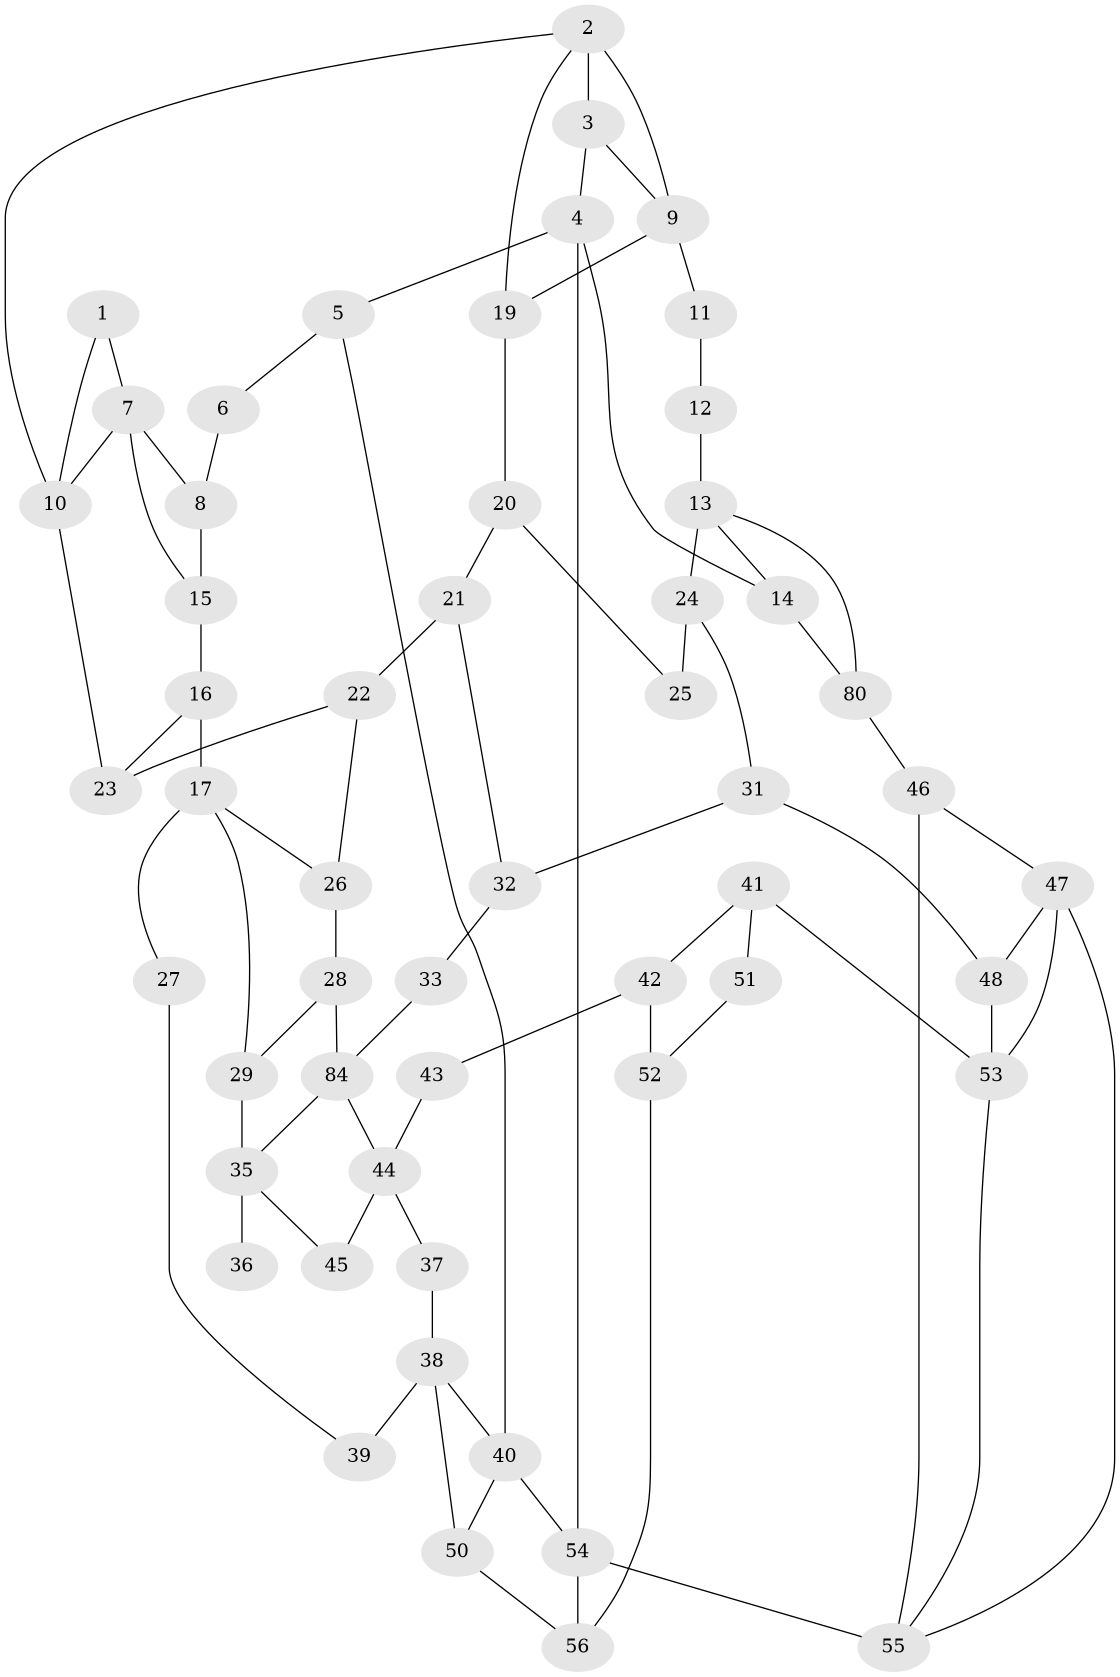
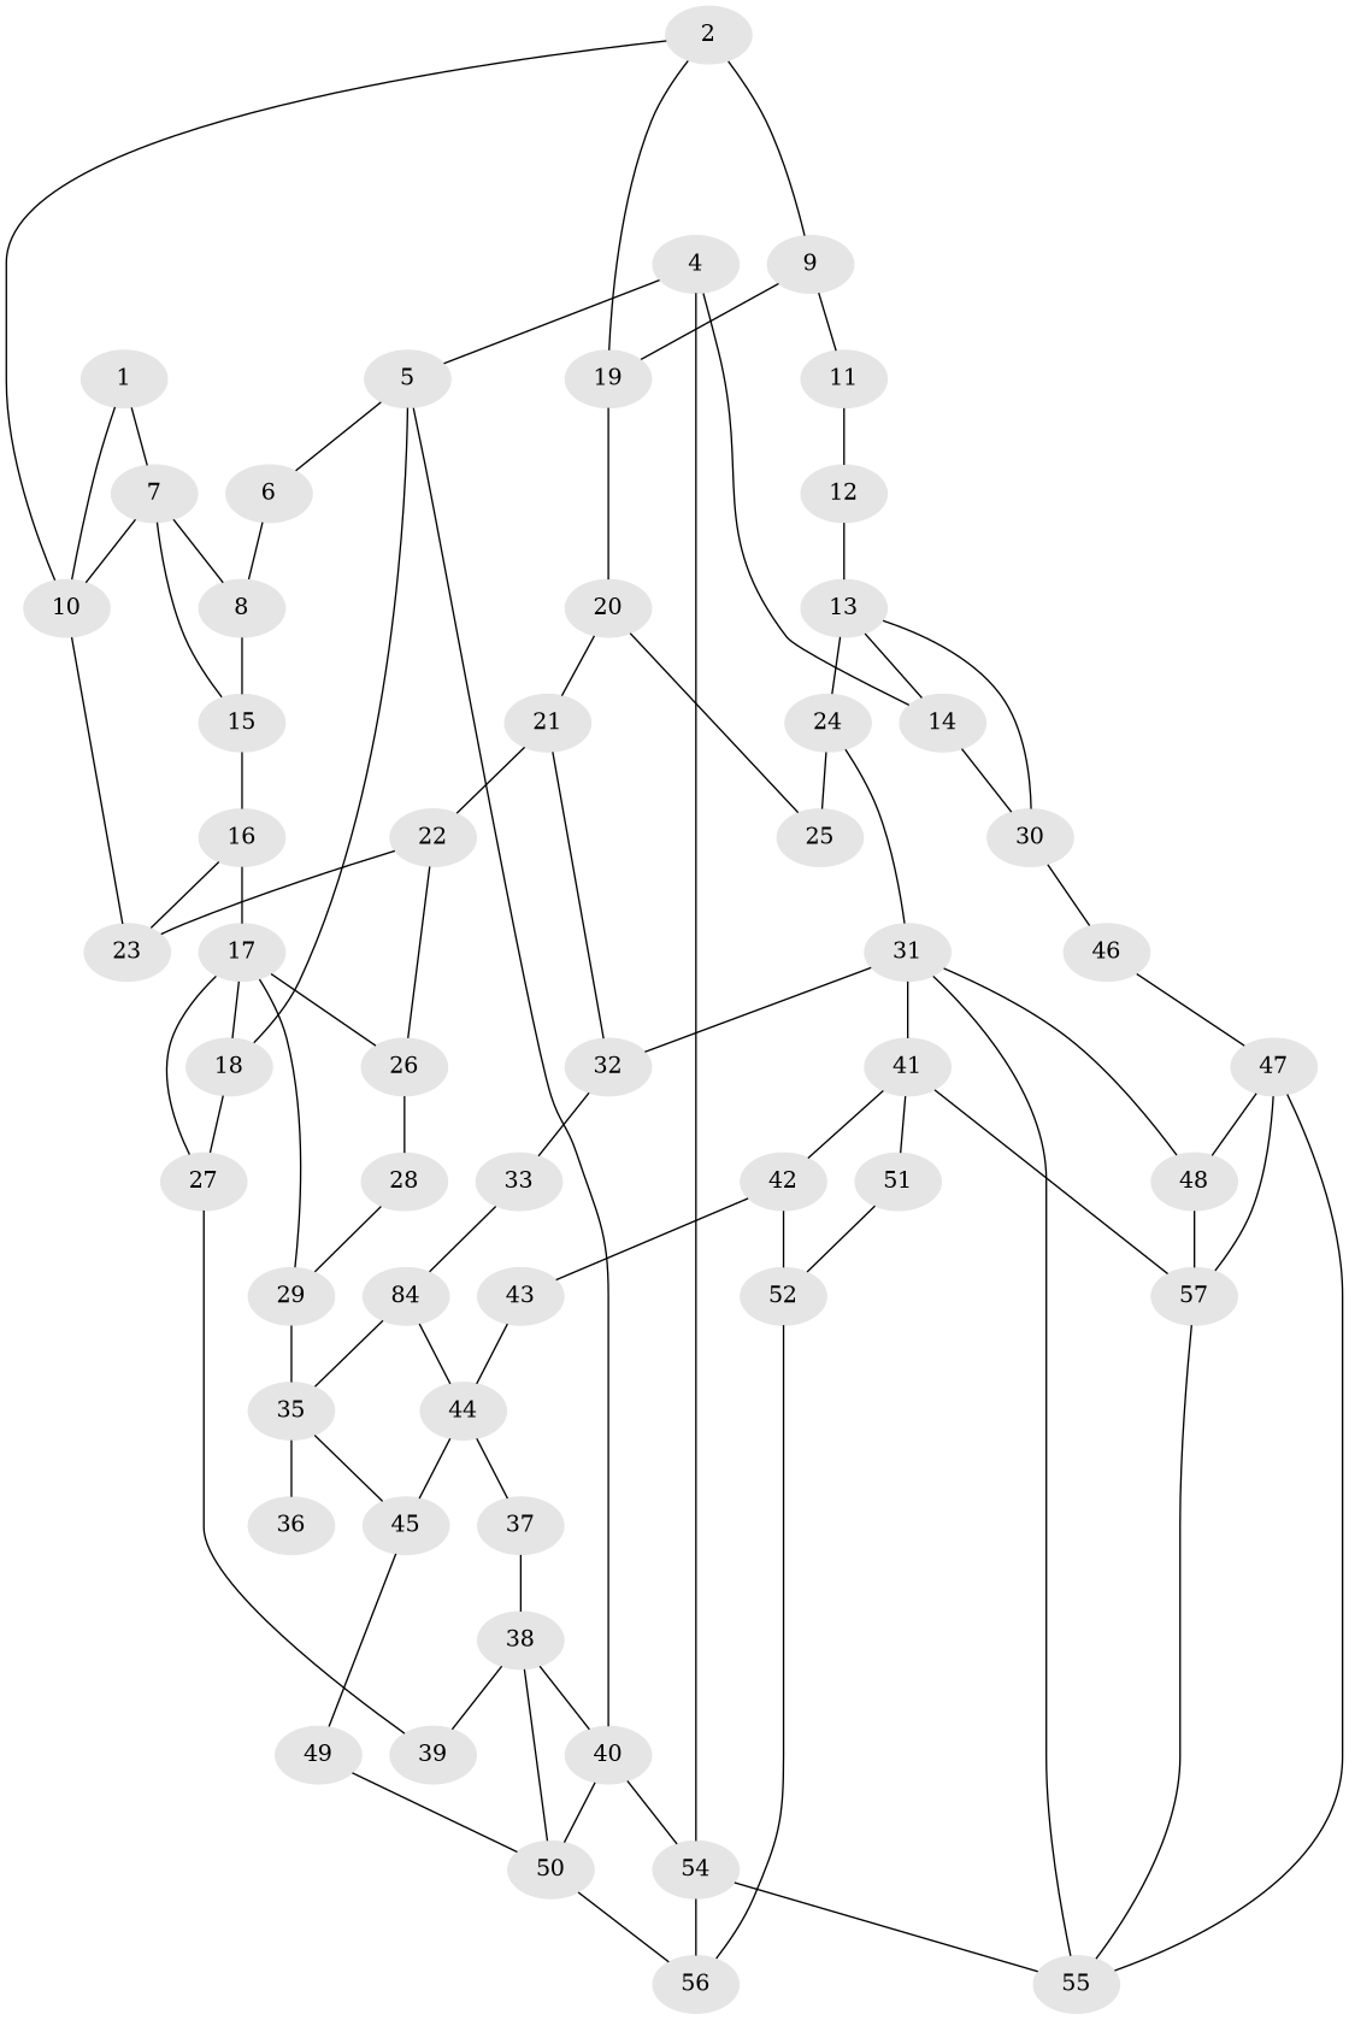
  graph {
    node [color=gray90 style=filled]
    edge [weight=1.0]
    1
    7
    10
    2
-   3
    9
    19
    8
    15
    23
    4
    11
    20
    5
    14
    54
    6
+   18
    40
-   30 [label=80]
+   30
    55
    56
    27
    50
    16
    12
    13
    24
    25
    31
    46
    17
    26
    29
    28
    39
    35
    21
    22
    32
    33
    41
    48
    n44 [label=84]
    44
    36
    45
    47
    42
    51
-   53
+   53 [label=57]
    37
+   49
    38
    43
    52
    1 -- 7
    1 -- 10
    7 -- 10
    7 -- 8 [weight=2.0]
    7 -- 15
    10 -- 23
    2 -- 10
-   2 -- 3
    2 -- 9 [weight=2.0]
    2 -- 19
-   3 -- 9
-   3 -- 4
    9 -- 19
    9 -- 11 [weight=2.0]
    19 -- 20
    8 -- 15 [weight=2.0]
    15 -- 16 [weight=2.0]
    4 -- 5
    4 -- 14
    4 -- 54
    11 -- 12
    20 -- 25
    20 -- 21
    5 -- 6
+   5 -- 18
    5 -- 40
    14 -- 30
    54 -- 55 [weight=2.0]
    54 -- 56
    6 -- 8 [weight=2.0]
+   18 -- 27
    40 -- 54
    40 -- 50
    30 -- 46
    27 -- 39
    50 -- 56 [weight=2.0]
    16 -- 23
    16 -- 17 [weight=2.0]
    12 -- 13 [weight=2.0]
    13 -- 14
    13 -- 30
    13 -- 24 [weight=2.0]
    24 -- 25 [weight=2.0]
    24 -- 31 [weight=2.0]
    31 -- 32
+   31 -- 41
    31 -- 48
-   46 -- 55
+   31 -- 55
    46 -- 47
+   17 -- 18
    17 -- 27
    17 -- 26
    17 -- 29
    26 -- 28
    29 -- 35
    28 -- 29
-   28 -- n44
    35 -- 36 [weight=2.0]
    35 -- 45
    21 -- 22
    21 -- 32
    22 -- 23
    22 -- 26
    32 -- 33
    33 -- n44 [weight=2.0]
    41 -- 42
    41 -- 51
    41 -- 53 [weight=2.0]
    48 -- 53
    n44 -- 35 [weight=2.0]
    n44 -- 44
    44 -- 45
    44 -- 37
+   45 -- 49
    47 -- 55
    47 -- 48
    47 -- 53
    42 -- 43 [weight=2.0]
    42 -- 52 [weight=2.0]
    51 -- 52 [weight=2.0]
    53 -- 55
    37 -- 38 [weight=2.0]
+   49 -- 50 [weight=2.0]
    38 -- 40
    38 -- 50
    38 -- 39 [weight=2.0]
    43 -- 44
    52 -- 56 [weight=2.0]
  }
